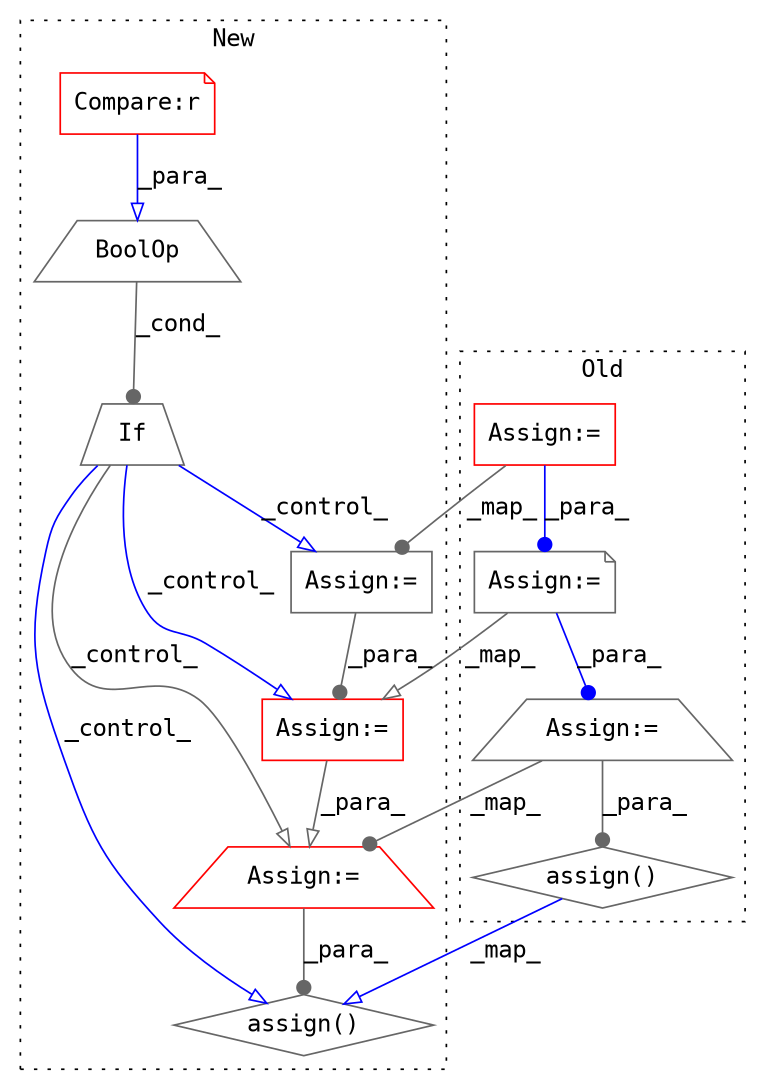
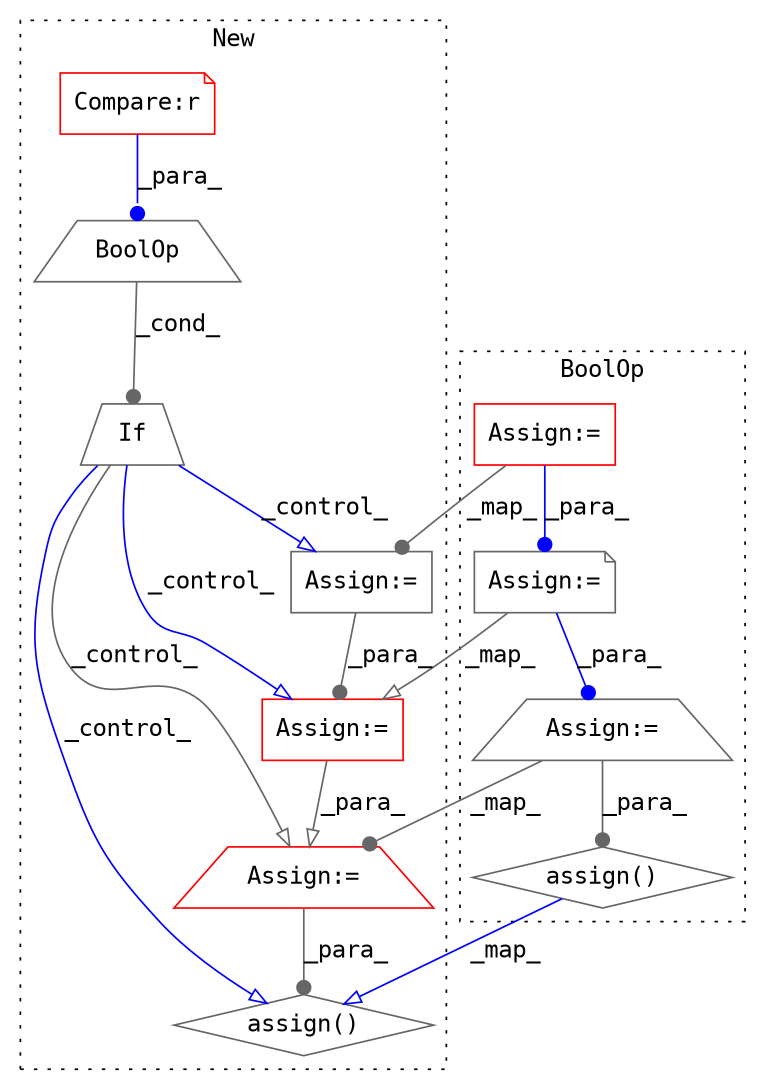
  digraph {
    fontname="DejaVu Sans Mono"
    node [a=68 color=gray40 fontname="DejaVu Sans Mono" l=3 s=9372 shape=trapezium]
    edge [arrowhead=onormal color=gray40 fontname="DejaVu Sans Mono"]
    n1 [a=75 l="14,1" label="assign()" s="6612,6683" shape=diamond]
    n2 [label="Assign:=" s=6563]
    n3 [color=red l=1 label="Assign:=" s=6428 shape=box]
    n4 [label="Assign:=" s=6451 shape=note]
    n5 [a=75 l="14,1" label="assign()" s="9646,9717" shape=diamond]
    n6 [a=96 l=0 label=If]
    n7 [a=40 color=red l=24 label="Compare:r" s=9408 shape=note]
    n8 [a=72 l=60 label=BoolOp]
    n9 [color=red label="Assign:=" s=9600]
    n10 [l=1 label="Assign:=" s=9453 shape=box]
    n11 [color=red label="Assign:=" s=9480 shape=box]
    subgraph cluster_1 {
-     label=Old
+     label=BoolOp
      style=dotted
      n1
      n2
      n3
      n4
    }
    subgraph cluster_2 {
      label=New
      style=dotted
      n5
      n6
      n7
      n8
      n9
      n10
      n11
    }
    n1 -> n5 [color=blue label=_map_]
    n2 -> n1 [arrowhead=dot label=_para_]
    n2 -> n9 [arrowhead=dot label=_map_]
    n3 -> n4 [arrowhead=dot color=blue label=_para_]
    n3 -> n10 [arrowhead=dot label=_map_]
    n4 -> n2 [arrowhead=dot color=blue label=_para_]
    n4 -> n11 [label=_map_]
    n6 -> n5 [color=blue label=_control_]
    n6 -> n9 [label=_control_]
    n6 -> n10 [color=blue label=_control_]
    n6 -> n11 [color=blue label=_control_]
-   n7 -> n8 [color=blue label=_para_]
+   n7 -> n8 [arrowhead=dot color=blue label=_para_]
    n8 -> n6 [arrowhead=dot label=_cond_]
    n9 -> n5 [arrowhead=dot label=_para_]
    n10 -> n11 [arrowhead=dot label=_para_]
    n11 -> n9 [label=_para_]
  }
